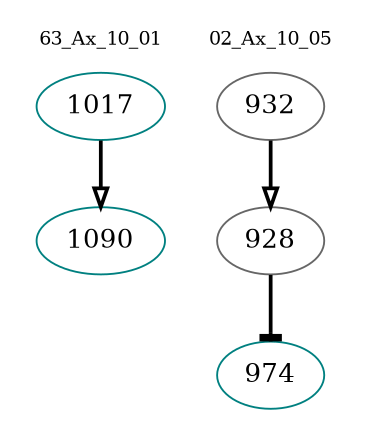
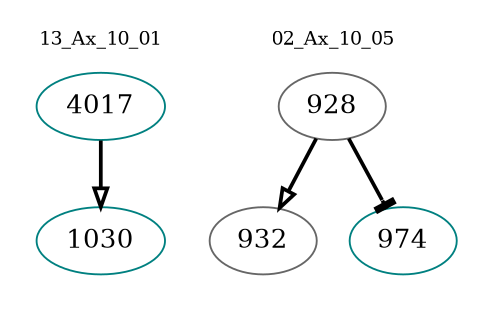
  digraph {
    fontname="DejaVu Serif"
    node [color=teal fontname="DejaVu Serif"]
    edge [arrowhead=onormal color=black fontname="DejaVu Serif" style=bold]
-   n1 [label=1017]
-   n2 [label=1090]
+   n1 [label=4017]
+   n2 [label=1030]
    n3 [color=gray40 label=928]
    n4 [color=gray40 label=932]
    n5 [label=974]
    subgraph cluster_1 {
      color=white
      fontsize=10
-     label="63_Ax_10_01"
+     label="13_Ax_10_01"
      n1
      n2
    }
    subgraph cluster_2 {
      color=white
      fontsize=10
      label="02_Ax_10_05"
      n3
      n4
      n5
    }
    n1 -> n2
-   n4 -> n3
+   n3 -> n4
    n3 -> n5 [arrowhead=tee]
  }
